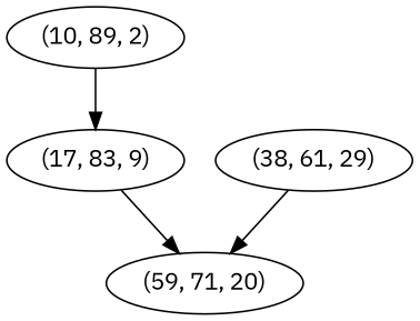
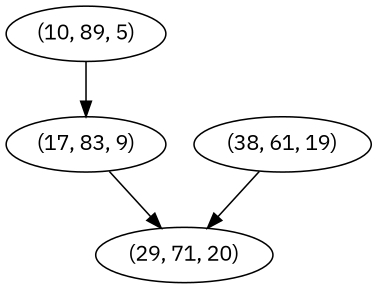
  digraph {
    fontname="IBM Plex Sans"
    node [fontname="IBM Plex Sans"]
    edge [fontname="IBM Plex Sans"]
-   "(10, 89, 5)" [label="(10, 89, 2)"]
+   "(10, 89, 5)"
    "(17, 83, 9)"
-   "(29, 71, 20)" [label="(59, 71, 20)"]
-   "(38, 61, 29)"
+   "(29, 71, 20)"
+   "(38, 61, 29)" [label="(38, 61, 19)"]
    "(10, 89, 5)" -> "(17, 83, 9)"
    "(17, 83, 9)" -> "(29, 71, 20)"
    "(38, 61, 29)" -> "(29, 71, 20)"
  }
